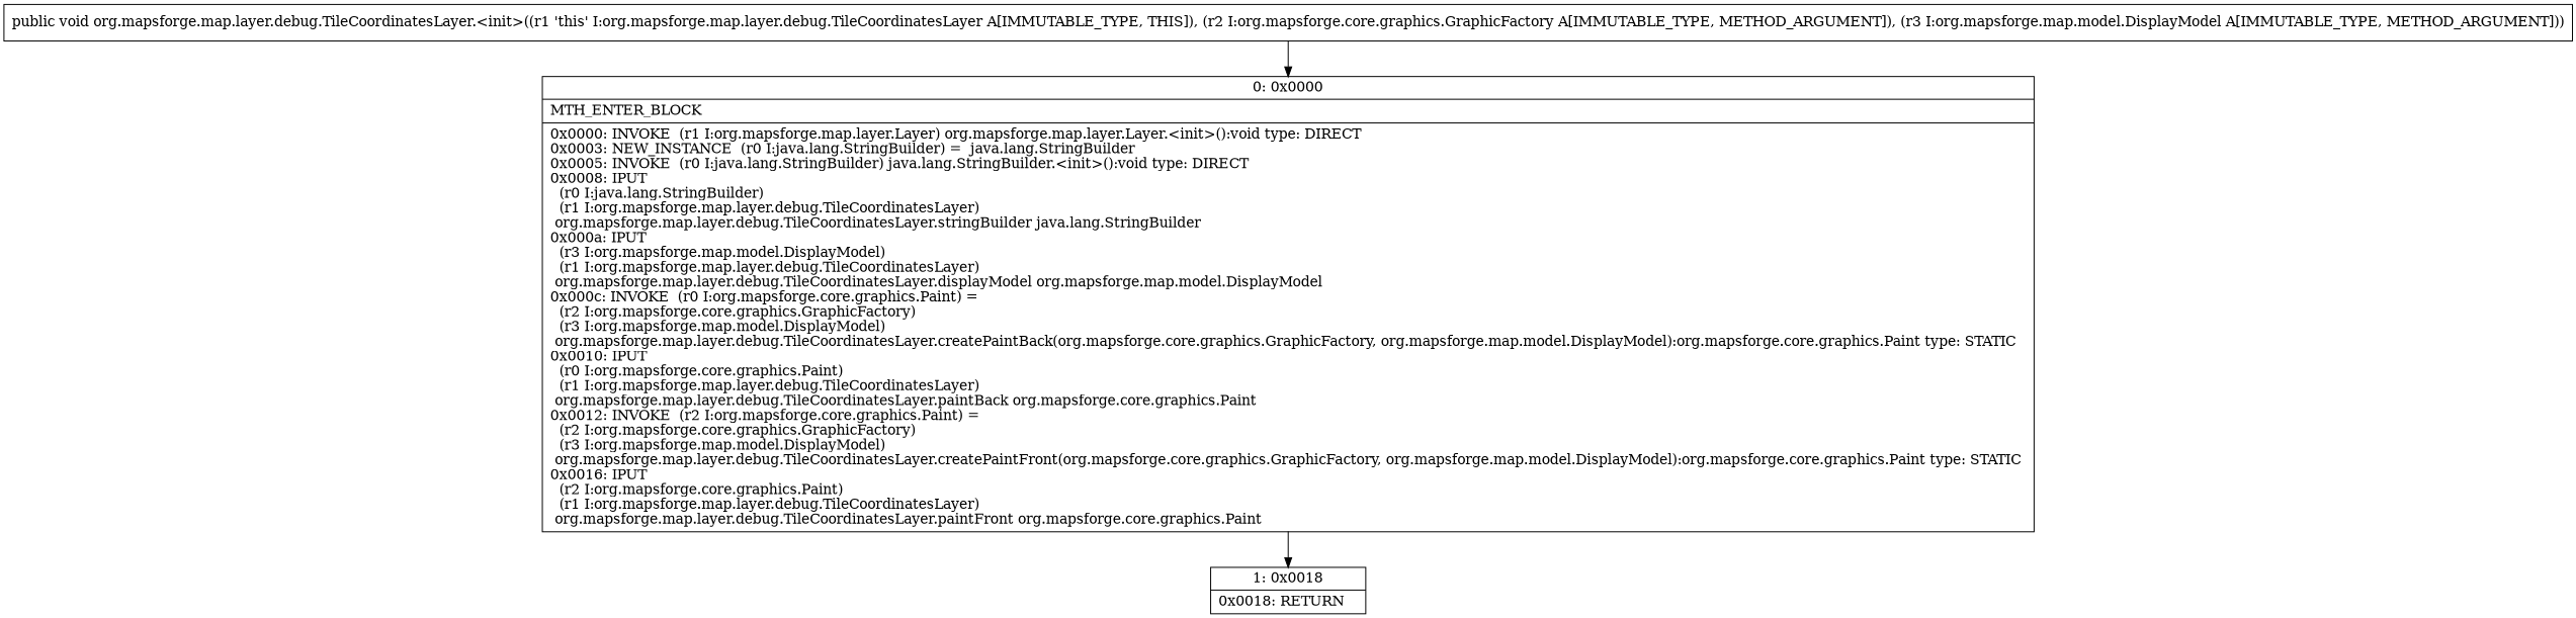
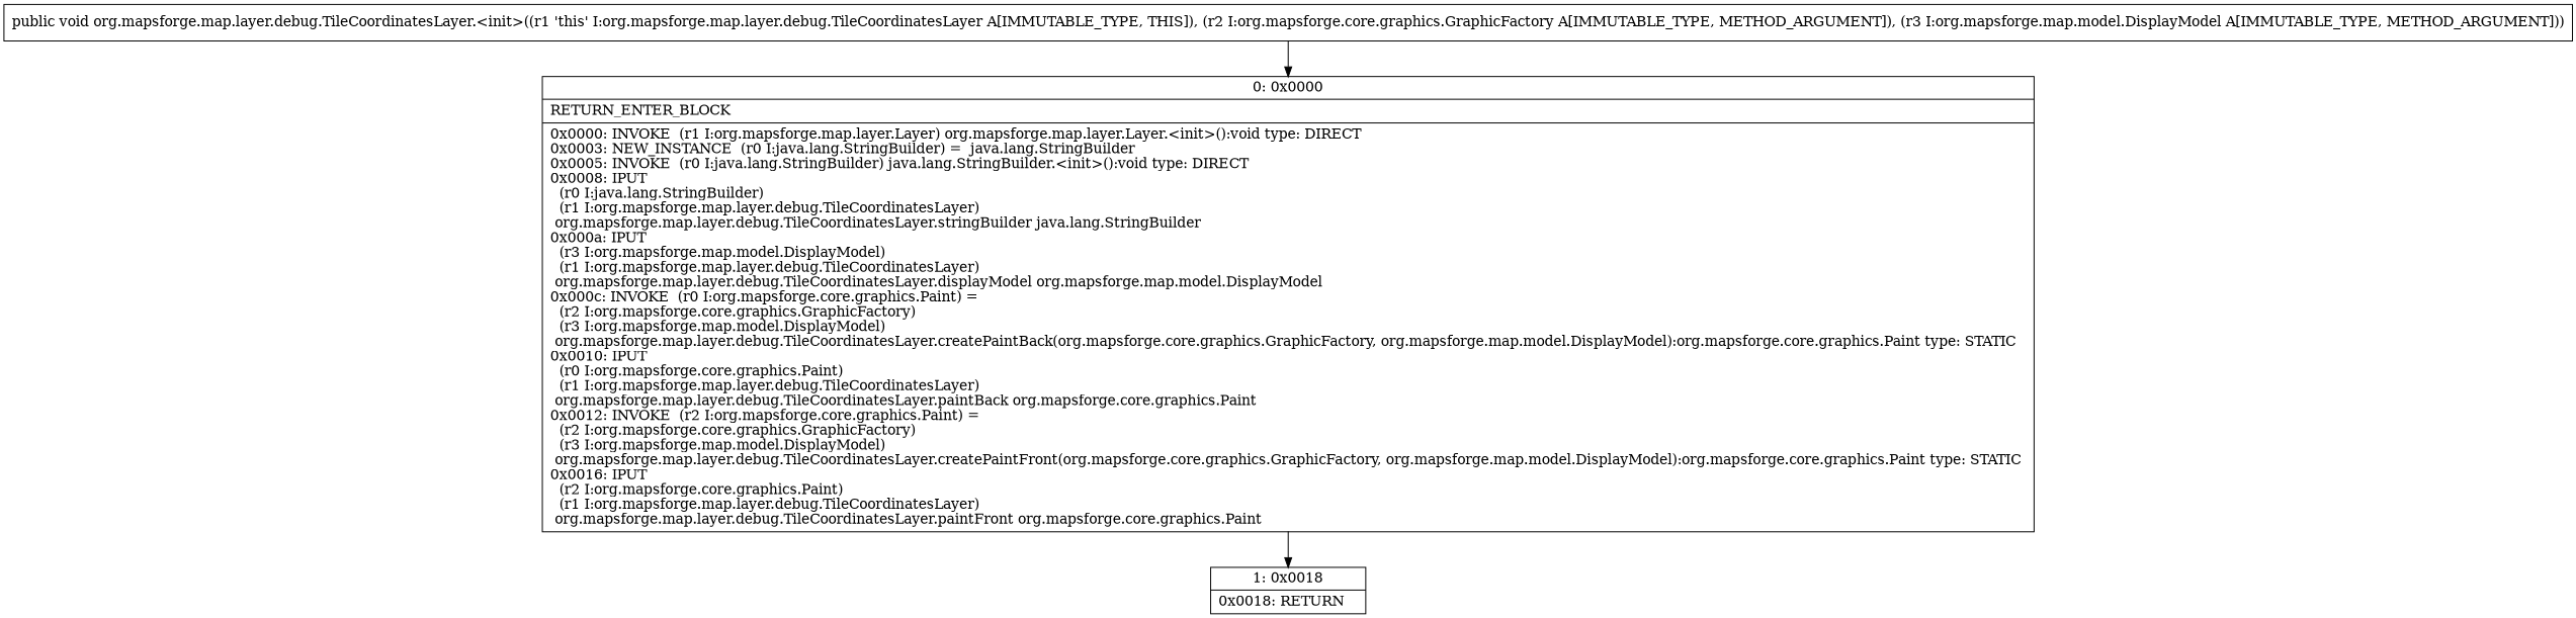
  digraph {
    node [shape=record]
-   n1 [label="{0\:\ 0x0000|MTH_ENTER_BLOCK\l|0x0000: INVOKE  (r1 I:org.mapsforge.map.layer.Layer) org.mapsforge.map.layer.Layer.\<init\>():void type: DIRECT \l0x0003: NEW_INSTANCE  (r0 I:java.lang.StringBuilder) =  java.lang.StringBuilder \l0x0005: INVOKE  (r0 I:java.lang.StringBuilder) java.lang.StringBuilder.\<init\>():void type: DIRECT \l0x0008: IPUT  \l  (r0 I:java.lang.StringBuilder)\l  (r1 I:org.mapsforge.map.layer.debug.TileCoordinatesLayer)\l org.mapsforge.map.layer.debug.TileCoordinatesLayer.stringBuilder java.lang.StringBuilder \l0x000a: IPUT  \l  (r3 I:org.mapsforge.map.model.DisplayModel)\l  (r1 I:org.mapsforge.map.layer.debug.TileCoordinatesLayer)\l org.mapsforge.map.layer.debug.TileCoordinatesLayer.displayModel org.mapsforge.map.model.DisplayModel \l0x000c: INVOKE  (r0 I:org.mapsforge.core.graphics.Paint) = \l  (r2 I:org.mapsforge.core.graphics.GraphicFactory)\l  (r3 I:org.mapsforge.map.model.DisplayModel)\l org.mapsforge.map.layer.debug.TileCoordinatesLayer.createPaintBack(org.mapsforge.core.graphics.GraphicFactory, org.mapsforge.map.model.DisplayModel):org.mapsforge.core.graphics.Paint type: STATIC \l0x0010: IPUT  \l  (r0 I:org.mapsforge.core.graphics.Paint)\l  (r1 I:org.mapsforge.map.layer.debug.TileCoordinatesLayer)\l org.mapsforge.map.layer.debug.TileCoordinatesLayer.paintBack org.mapsforge.core.graphics.Paint \l0x0012: INVOKE  (r2 I:org.mapsforge.core.graphics.Paint) = \l  (r2 I:org.mapsforge.core.graphics.GraphicFactory)\l  (r3 I:org.mapsforge.map.model.DisplayModel)\l org.mapsforge.map.layer.debug.TileCoordinatesLayer.createPaintFront(org.mapsforge.core.graphics.GraphicFactory, org.mapsforge.map.model.DisplayModel):org.mapsforge.core.graphics.Paint type: STATIC \l0x0016: IPUT  \l  (r2 I:org.mapsforge.core.graphics.Paint)\l  (r1 I:org.mapsforge.map.layer.debug.TileCoordinatesLayer)\l org.mapsforge.map.layer.debug.TileCoordinatesLayer.paintFront org.mapsforge.core.graphics.Paint \l}"]
+   n1 [label="{0\:\ 0x0000|RETURN_ENTER_BLOCK\l|0x0000: INVOKE  (r1 I:org.mapsforge.map.layer.Layer) org.mapsforge.map.layer.Layer.\<init\>():void type: DIRECT \l0x0003: NEW_INSTANCE  (r0 I:java.lang.StringBuilder) =  java.lang.StringBuilder \l0x0005: INVOKE  (r0 I:java.lang.StringBuilder) java.lang.StringBuilder.\<init\>():void type: DIRECT \l0x0008: IPUT  \l  (r0 I:java.lang.StringBuilder)\l  (r1 I:org.mapsforge.map.layer.debug.TileCoordinatesLayer)\l org.mapsforge.map.layer.debug.TileCoordinatesLayer.stringBuilder java.lang.StringBuilder \l0x000a: IPUT  \l  (r3 I:org.mapsforge.map.model.DisplayModel)\l  (r1 I:org.mapsforge.map.layer.debug.TileCoordinatesLayer)\l org.mapsforge.map.layer.debug.TileCoordinatesLayer.displayModel org.mapsforge.map.model.DisplayModel \l0x000c: INVOKE  (r0 I:org.mapsforge.core.graphics.Paint) = \l  (r2 I:org.mapsforge.core.graphics.GraphicFactory)\l  (r3 I:org.mapsforge.map.model.DisplayModel)\l org.mapsforge.map.layer.debug.TileCoordinatesLayer.createPaintBack(org.mapsforge.core.graphics.GraphicFactory, org.mapsforge.map.model.DisplayModel):org.mapsforge.core.graphics.Paint type: STATIC \l0x0010: IPUT  \l  (r0 I:org.mapsforge.core.graphics.Paint)\l  (r1 I:org.mapsforge.map.layer.debug.TileCoordinatesLayer)\l org.mapsforge.map.layer.debug.TileCoordinatesLayer.paintBack org.mapsforge.core.graphics.Paint \l0x0012: INVOKE  (r2 I:org.mapsforge.core.graphics.Paint) = \l  (r2 I:org.mapsforge.core.graphics.GraphicFactory)\l  (r3 I:org.mapsforge.map.model.DisplayModel)\l org.mapsforge.map.layer.debug.TileCoordinatesLayer.createPaintFront(org.mapsforge.core.graphics.GraphicFactory, org.mapsforge.map.model.DisplayModel):org.mapsforge.core.graphics.Paint type: STATIC \l0x0016: IPUT  \l  (r2 I:org.mapsforge.core.graphics.Paint)\l  (r1 I:org.mapsforge.map.layer.debug.TileCoordinatesLayer)\l org.mapsforge.map.layer.debug.TileCoordinatesLayer.paintFront org.mapsforge.core.graphics.Paint \l}"]
    n2 [label="{1\:\ 0x0018|0x0018: RETURN   \l}"]
    n3 [label="{public void org.mapsforge.map.layer.debug.TileCoordinatesLayer.\<init\>((r1 'this' I:org.mapsforge.map.layer.debug.TileCoordinatesLayer A[IMMUTABLE_TYPE, THIS]), (r2 I:org.mapsforge.core.graphics.GraphicFactory A[IMMUTABLE_TYPE, METHOD_ARGUMENT]), (r3 I:org.mapsforge.map.model.DisplayModel A[IMMUTABLE_TYPE, METHOD_ARGUMENT])) }"]
    n1 -> n2
    n3 -> n1
  }
